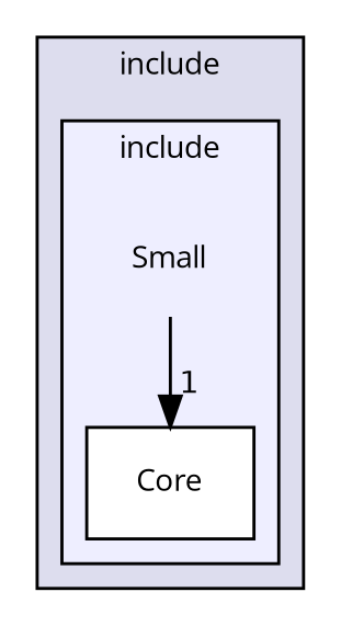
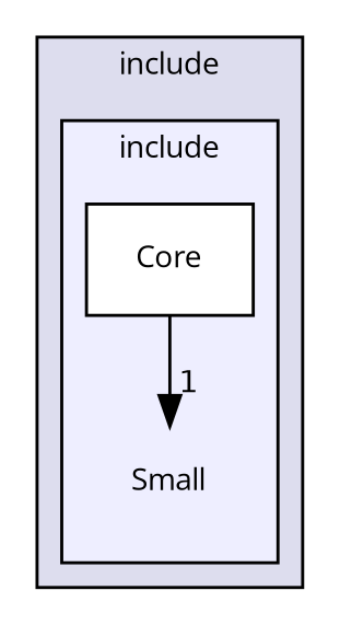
  digraph {
    compound=true
    fontname="Open Sans"
    node [fontname="Open Sans" fontsize=10]
    n1 [label=Small shape=plaintext]
    n2 [color=black fillcolor=white label=Core shape=box style=filled]
    subgraph cluster_1 {
      bgcolor="#ddddee"
      fontsize=10
      label=include
      pencolor=black
      subgraph cluster_2 {
        bgcolor="#eeeeff"
        fontsize=10
        pencolor=black
        n1
        n2
      }
    }
-   n1 -> n2 [headlabel=1 labeldistance=1.5 labelfontname=Helvetica labelfontsize=10 fontname="Open Sans"]
+   n2 -> n1 [headlabel=1 labeldistance=1.5 labelfontname=Helvetica labelfontsize=10 fontname="Open Sans"]
  }
